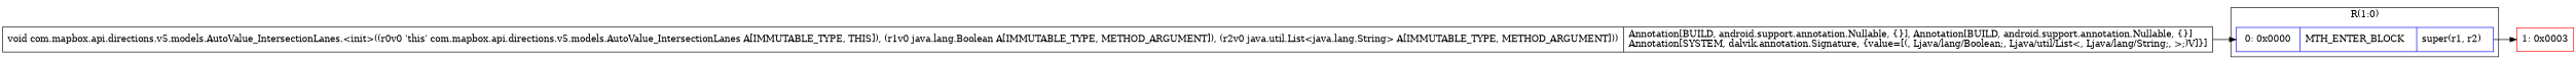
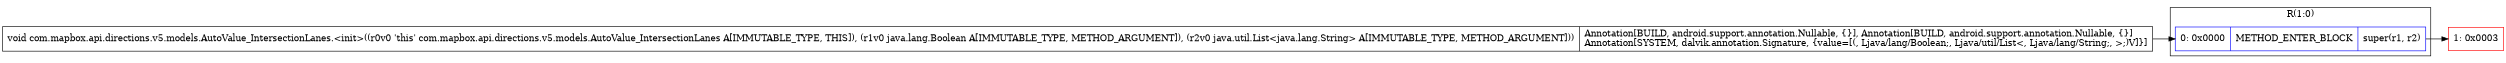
  digraph {
    rankdir=LR
    fontname="DejaVu Serif"
    node [shape=record fontname="DejaVu Serif"]
    edge [fontname="DejaVu Serif"]
-   n1 [color=blue label="{0\:\ 0x0000|MTH_ENTER_BLOCK\l|super(r1, r2)\l}"]
+   n1 [color=blue label="{0\:\ 0x0000|METHOD_ENTER_BLOCK\l|super(r1, r2)\l}"]
    n2 [color=red label="{1\:\ 0x0003}"]
    n3 [label="{void com.mapbox.api.directions.v5.models.AutoValue_IntersectionLanes.\<init\>((r0v0 'this' com.mapbox.api.directions.v5.models.AutoValue_IntersectionLanes A[IMMUTABLE_TYPE, THIS]), (r1v0 java.lang.Boolean A[IMMUTABLE_TYPE, METHOD_ARGUMENT]), (r2v0 java.util.List\<java.lang.String\> A[IMMUTABLE_TYPE, METHOD_ARGUMENT]))  | Annotation[BUILD, android.support.annotation.Nullable, \{\}], Annotation[BUILD, android.support.annotation.Nullable, \{\}]\lAnnotation[SYSTEM, dalvik.annotation.Signature, \{value=[(, Ljava\/lang\/Boolean;, Ljava\/util\/List\<, Ljava\/lang\/String;, \>;)V]\}]\l}"]
    subgraph cluster_1 {
      label="R(1:0)"
      n1
    }
    n1 -> n2
    n3 -> n1
  }
